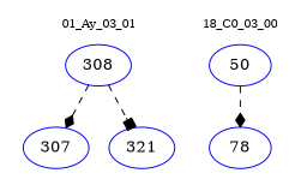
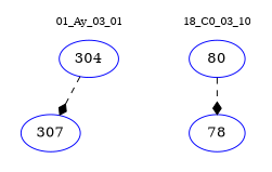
  digraph {
    node [color=blue]
    edge [arrowhead=diamond color=black style=dashed]
-   n1 [label=308]
+   n1 [label=304]
    n2 [label=307]
-   n3 [label=321]
-   n4 [label=50]
+   n4 [label=80]
    n5 [label=78]
    subgraph cluster_1 {
      color=white
      fontsize=10
      label="01_Ay_03_01"
      n1
      n2
-     n3
    }
    subgraph cluster_2 {
      color=white
      fontsize=10
-     label="18_C0_03_00"
+     label="18_C0_03_10"
      n4
      n5
    }
    n1 -> n2
-   n1 -> n3 [arrowhead=box]
    n4 -> n5
  }
